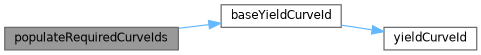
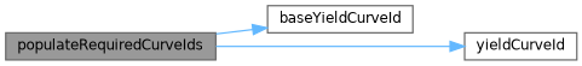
  digraph {
    rankdir=LR
    node [color=grey40 fillcolor=white fontname=Helvetica fontsize=10 shape=box style=filled]
    edge [color=steelblue1 fontname=Helvetica fontsize=10 labelfontname=Helvetica labelfontsize=10 style=solid]
    n1 [color=gray40 fillcolor=grey60 fontcolor=black height=0.2 label=populateRequiredCurveIds width=0.4]
    n2 [height=0.2 label=baseYieldCurveId width=0.4]
    n3 [height=0.2 label=yieldCurveId width=0.4]
    n1 -> n2
-   n2 -> n3
+   n1 -> n3
  }
